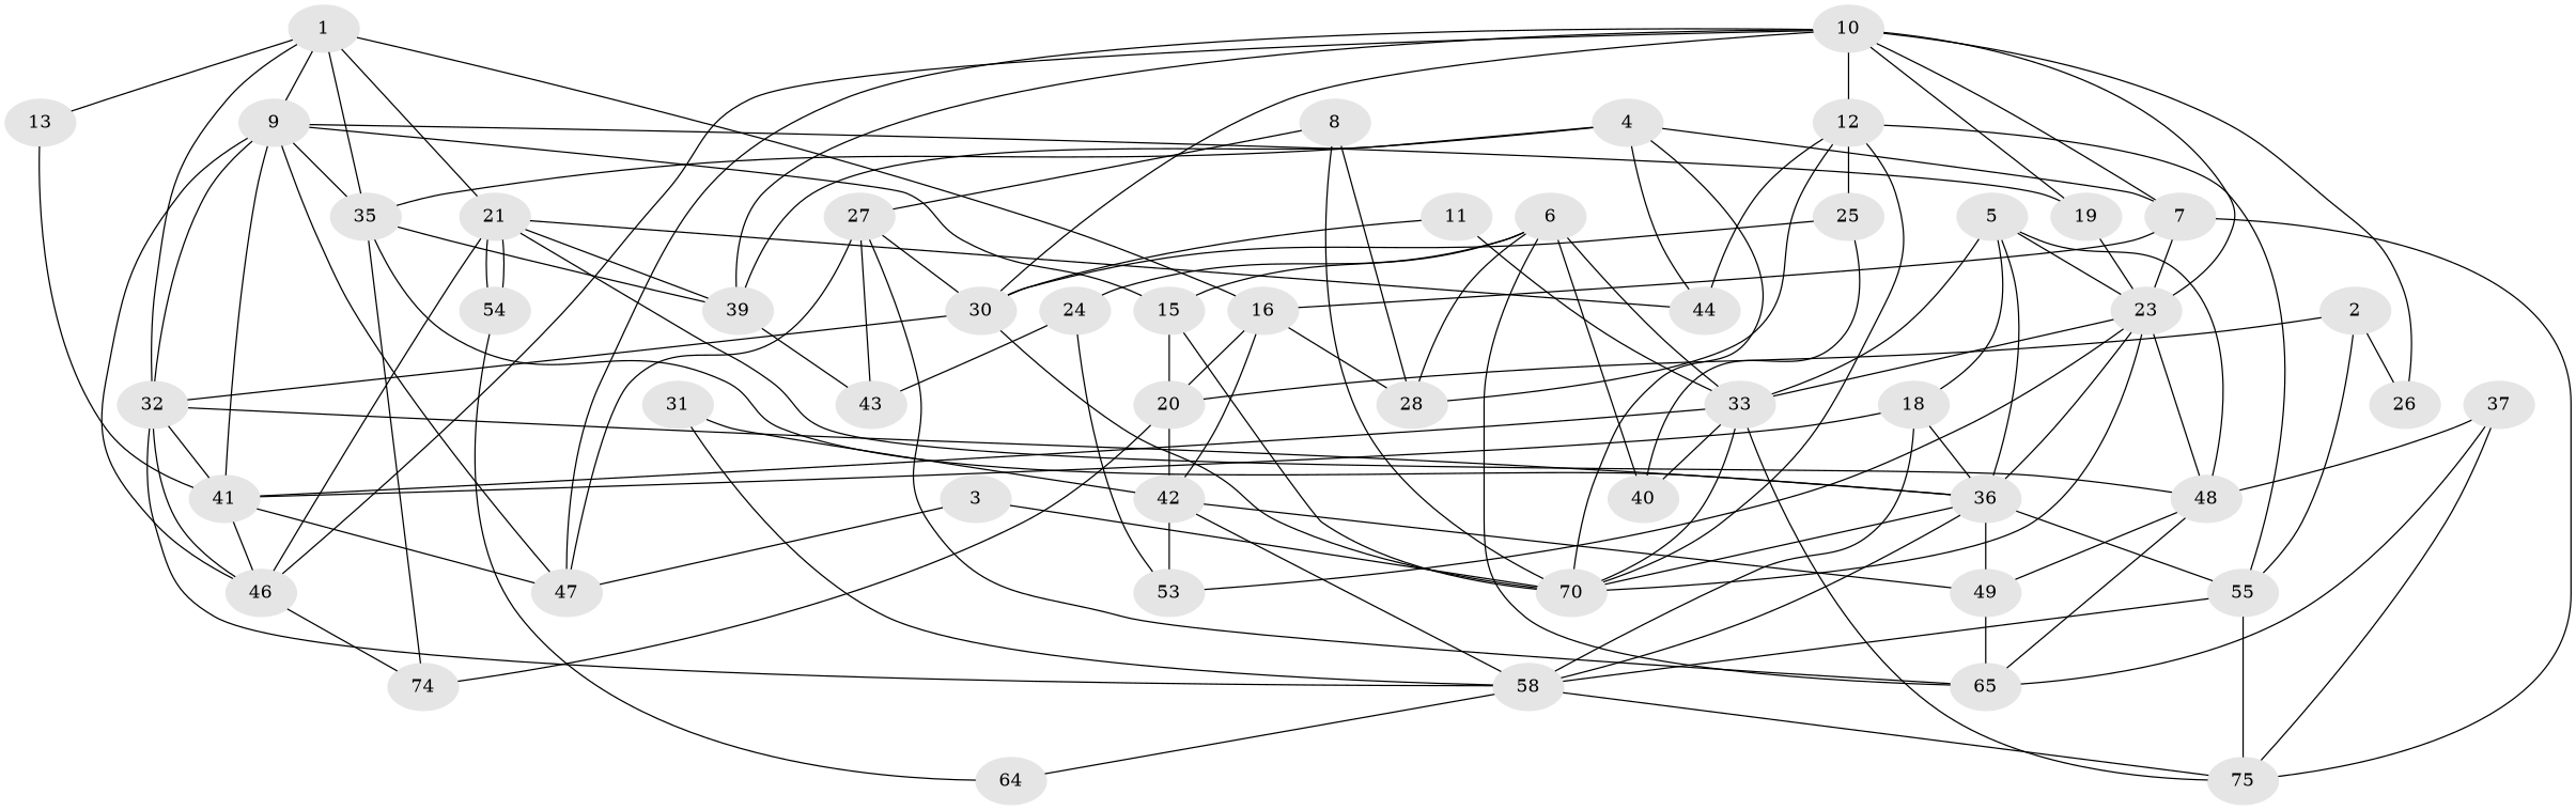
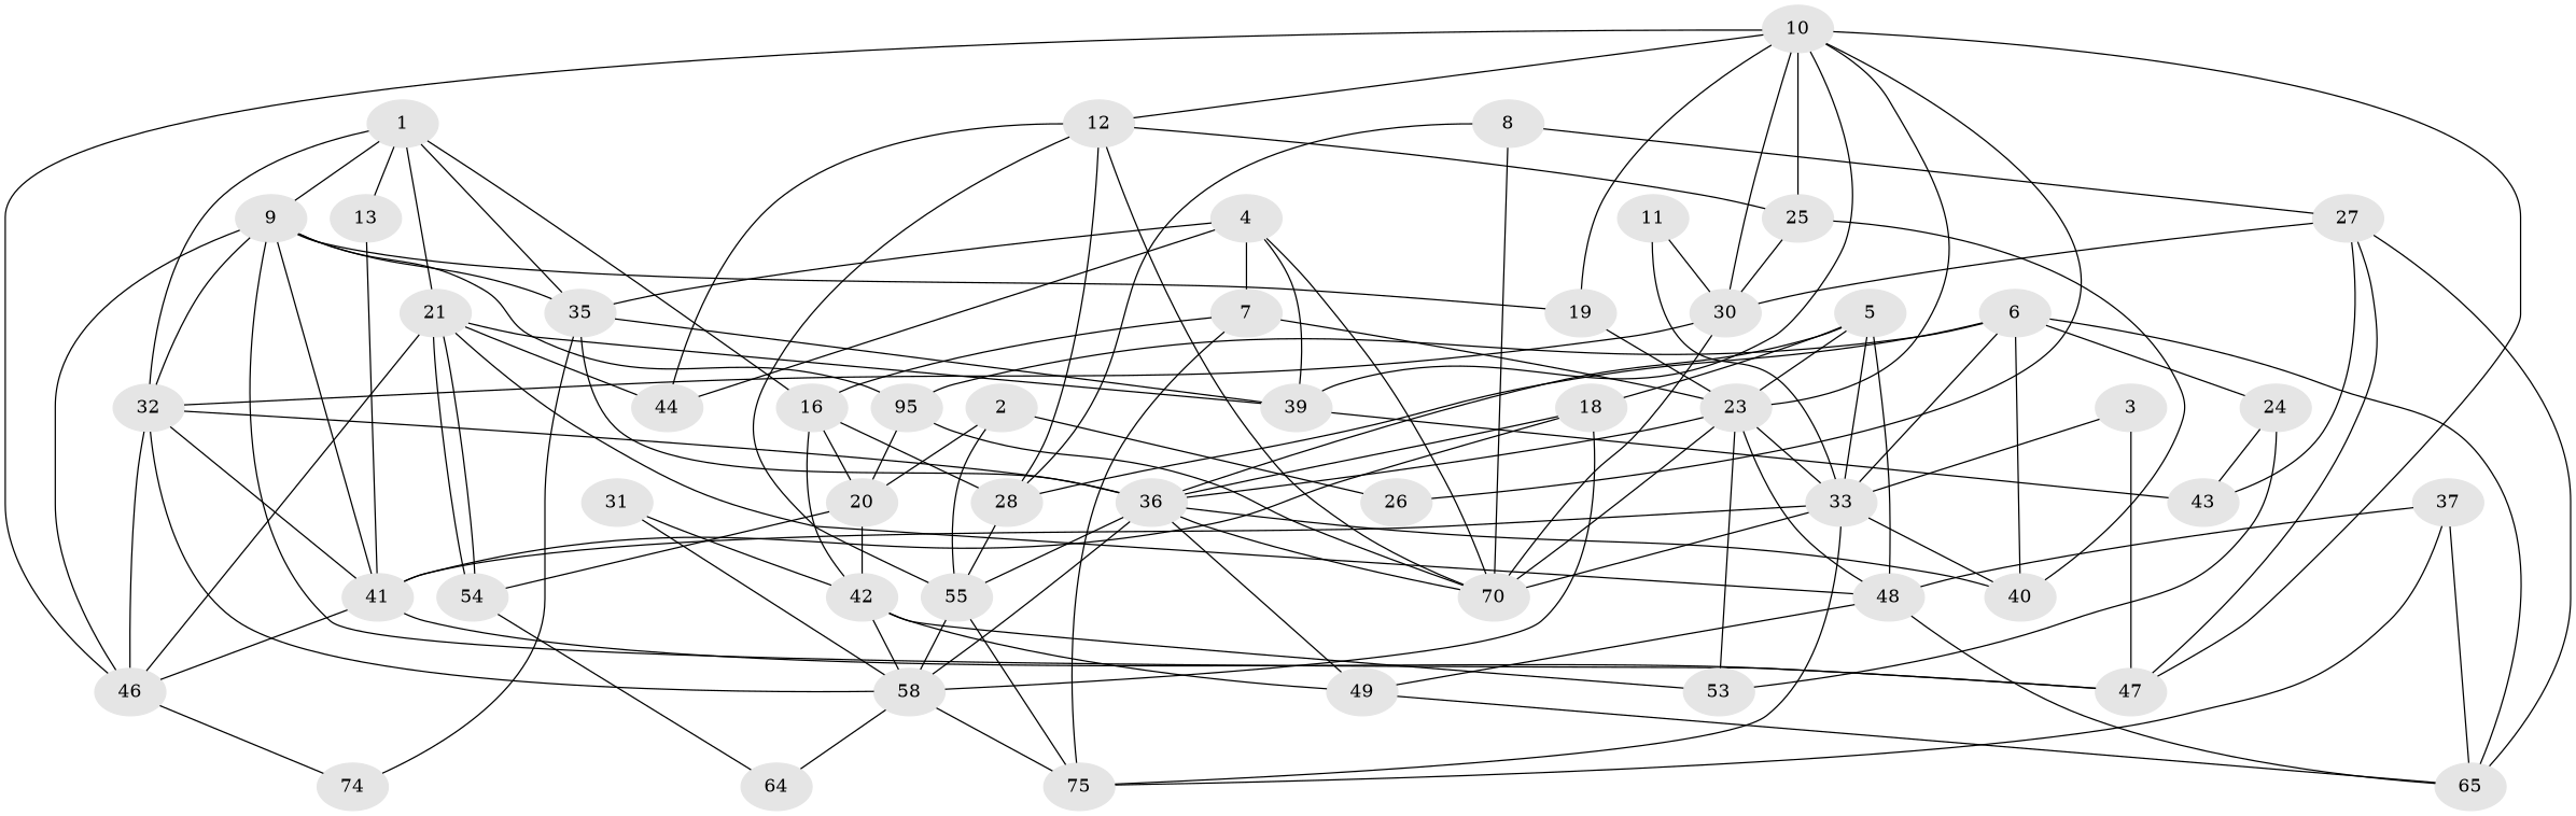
  graph {
    node [color=gray90 style=filled]
    1 [super="+52"]
    9 [super="+29"]
    13
    16 [super="+79"]
    21 [super="+59"]
    32 [super="+63"]
    35 [super="+62"]
    47 [super="+57"]
-   15
+   15 [label=95]
    19
    41 [super="+67"]
    46 [super="+66"]
    20 [super="+61"]
    28 [super="+69"]
    42 [super="+76"]
    39 [super="+60"]
    44
    48 [super="+56"]
    54
    36 [super="+68"]
    58 [super="+81"]
    74
    2
    26
    55 [super="+77"]
    75
    3
    70 [super="+78"]
    4 [super="+22"]
    7
    23 [super="+80"]
    43 [super="+45"]
    5 [super="+17"]
    18 [super="+34"]
    33 [super="+38"]
    53
    40
    49 [super="+51"]
    65 [super="+71"]
    6 [super="+50"]
    24
    8
    27
    30 [super="+82"]
    10 [super="+72"]
    12
    25 [super="+73"]
    11
    64
    31
    37
    1 -- 9
    1 -- 13
    1 -- 16
    1 -- 21
    1 -- 32
    1 -- 35
    9 -- 32
    9 -- 35
    9 -- 47
    9 -- 15
    9 -- 19
    9 -- 41 [weight=2]
    9 -- 46
    13 -- 41
    16 -- 20
    16 -- 28
    16 -- 42
    21 -- 46
    21 -- 39
    21 -- 44
    21 -- 48
    21 -- 54
    21 -- 54
    32 -- 41
    32 -- 46
    32 -- 36
    32 -- 58
    35 -- 39
    35 -- 36
    35 -- 74
    15 -- 20
    15 -- 70
    19 -- 23
    41 -- 47
    41 -- 46
    46 -- 74
    20 -- 42 [weight=2]
-   20 -- 74
+   20 -- 54
+   28 -- 55 [weight=2]
    42 -- 58
    42 -- 53
    42 -- 49
    39 -- 43
    48 -- 49
    48 -- 65
    54 -- 64
    36 -- 58
    36 -- 55
    36 -- 70
+   36 -- 40
    36 -- 49
    58 -- 75
    58 -- 64
    2 -- 20
    2 -- 26
    2 -- 55
    55 -- 58
    55 -- 75
    3 -- 47
-   3 -- 70
+   3 -- 33
    4 -- 35
    4 -- 39
    4 -- 44
    4 -- 70
    4 -- 7
    7 -- 16
    7 -- 75
    7 -- 23
    23 -- 48
    23 -- 36
    23 -- 70
    23 -- 33
    23 -- 53
    5 -- 48
    5 -- 36
    5 -- 23
    5 -- 18
    5 -- 33
    18 -- 41
    18 -- 36
    18 -- 58
    33 -- 41 [weight=2]
    33 -- 75
    33 -- 70
    33 -- 40
    49 -- 65
    6 -- 15
    6 -- 28
    6 -- 33
    6 -- 40
    6 -- 65
    6 -- 24
    24 -- 43
    24 -- 53
    8 -- 28
    8 -- 70
    8 -- 27
    27 -- 47
    27 -- 43
    27 -- 65
    27 -- 30
    30 -- 32
    30 -- 70
    10 -- 47
    10 -- 19
    10 -- 46
    10 -- 39
    10 -- 26
    10 -- 23
    10 -- 30
    10 -- 12
-   10 -- 7
+   10 -- 25
    12 -- 28
    12 -- 44
    12 -- 55
    12 -- 70
    12 -- 25
    25 -- 40
    25 -- 30
    11 -- 33
    11 -- 30
    31 -- 42
    31 -- 58
    37 -- 48
    37 -- 75
    37 -- 65
  }
